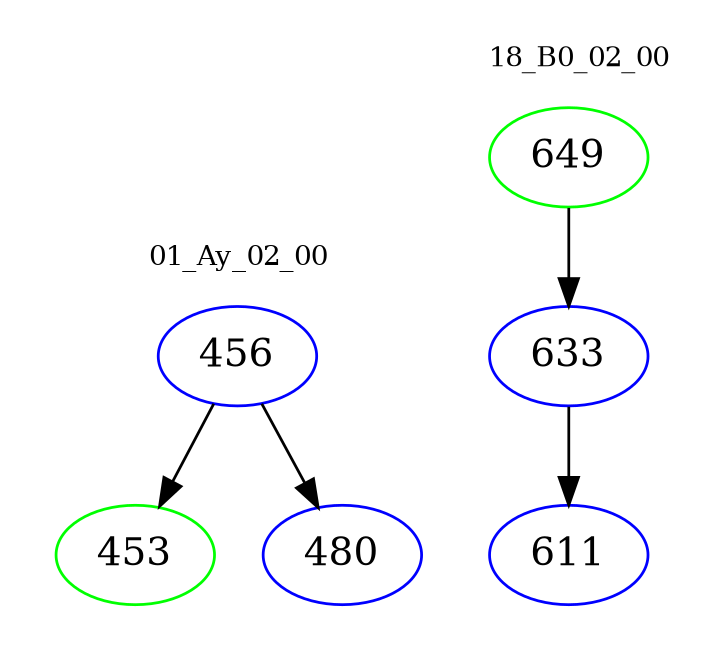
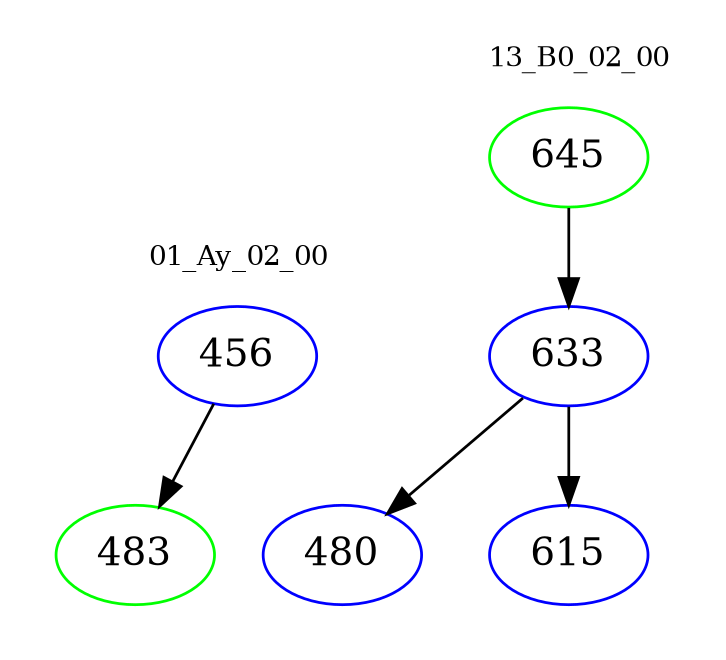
  digraph {
    node [color=blue]
    edge [color=black]
    n1 [label=456]
    n2 [label=480]
-   n3 [color=green label=453]
+   n3 [color=green label=483]
    n4 [label=633]
-   n5 [label=611]
-   n6 [color=green label=649]
+   n5 [label=615]
+   n6 [color=green label=645]
    subgraph cluster_1 {
      color=white
      fontsize=10
      label="01_Ay_02_00"
      n1
      n2
      n3
    }
    subgraph cluster_2 {
      color=white
      fontsize=10
-     label="18_B0_02_00"
+     label="13_B0_02_00"
      n4
      n5
      n6
    }
-   n1 -> n2
+   n4 -> n2
    n1 -> n3
    n4 -> n5
    n6 -> n4
  }
